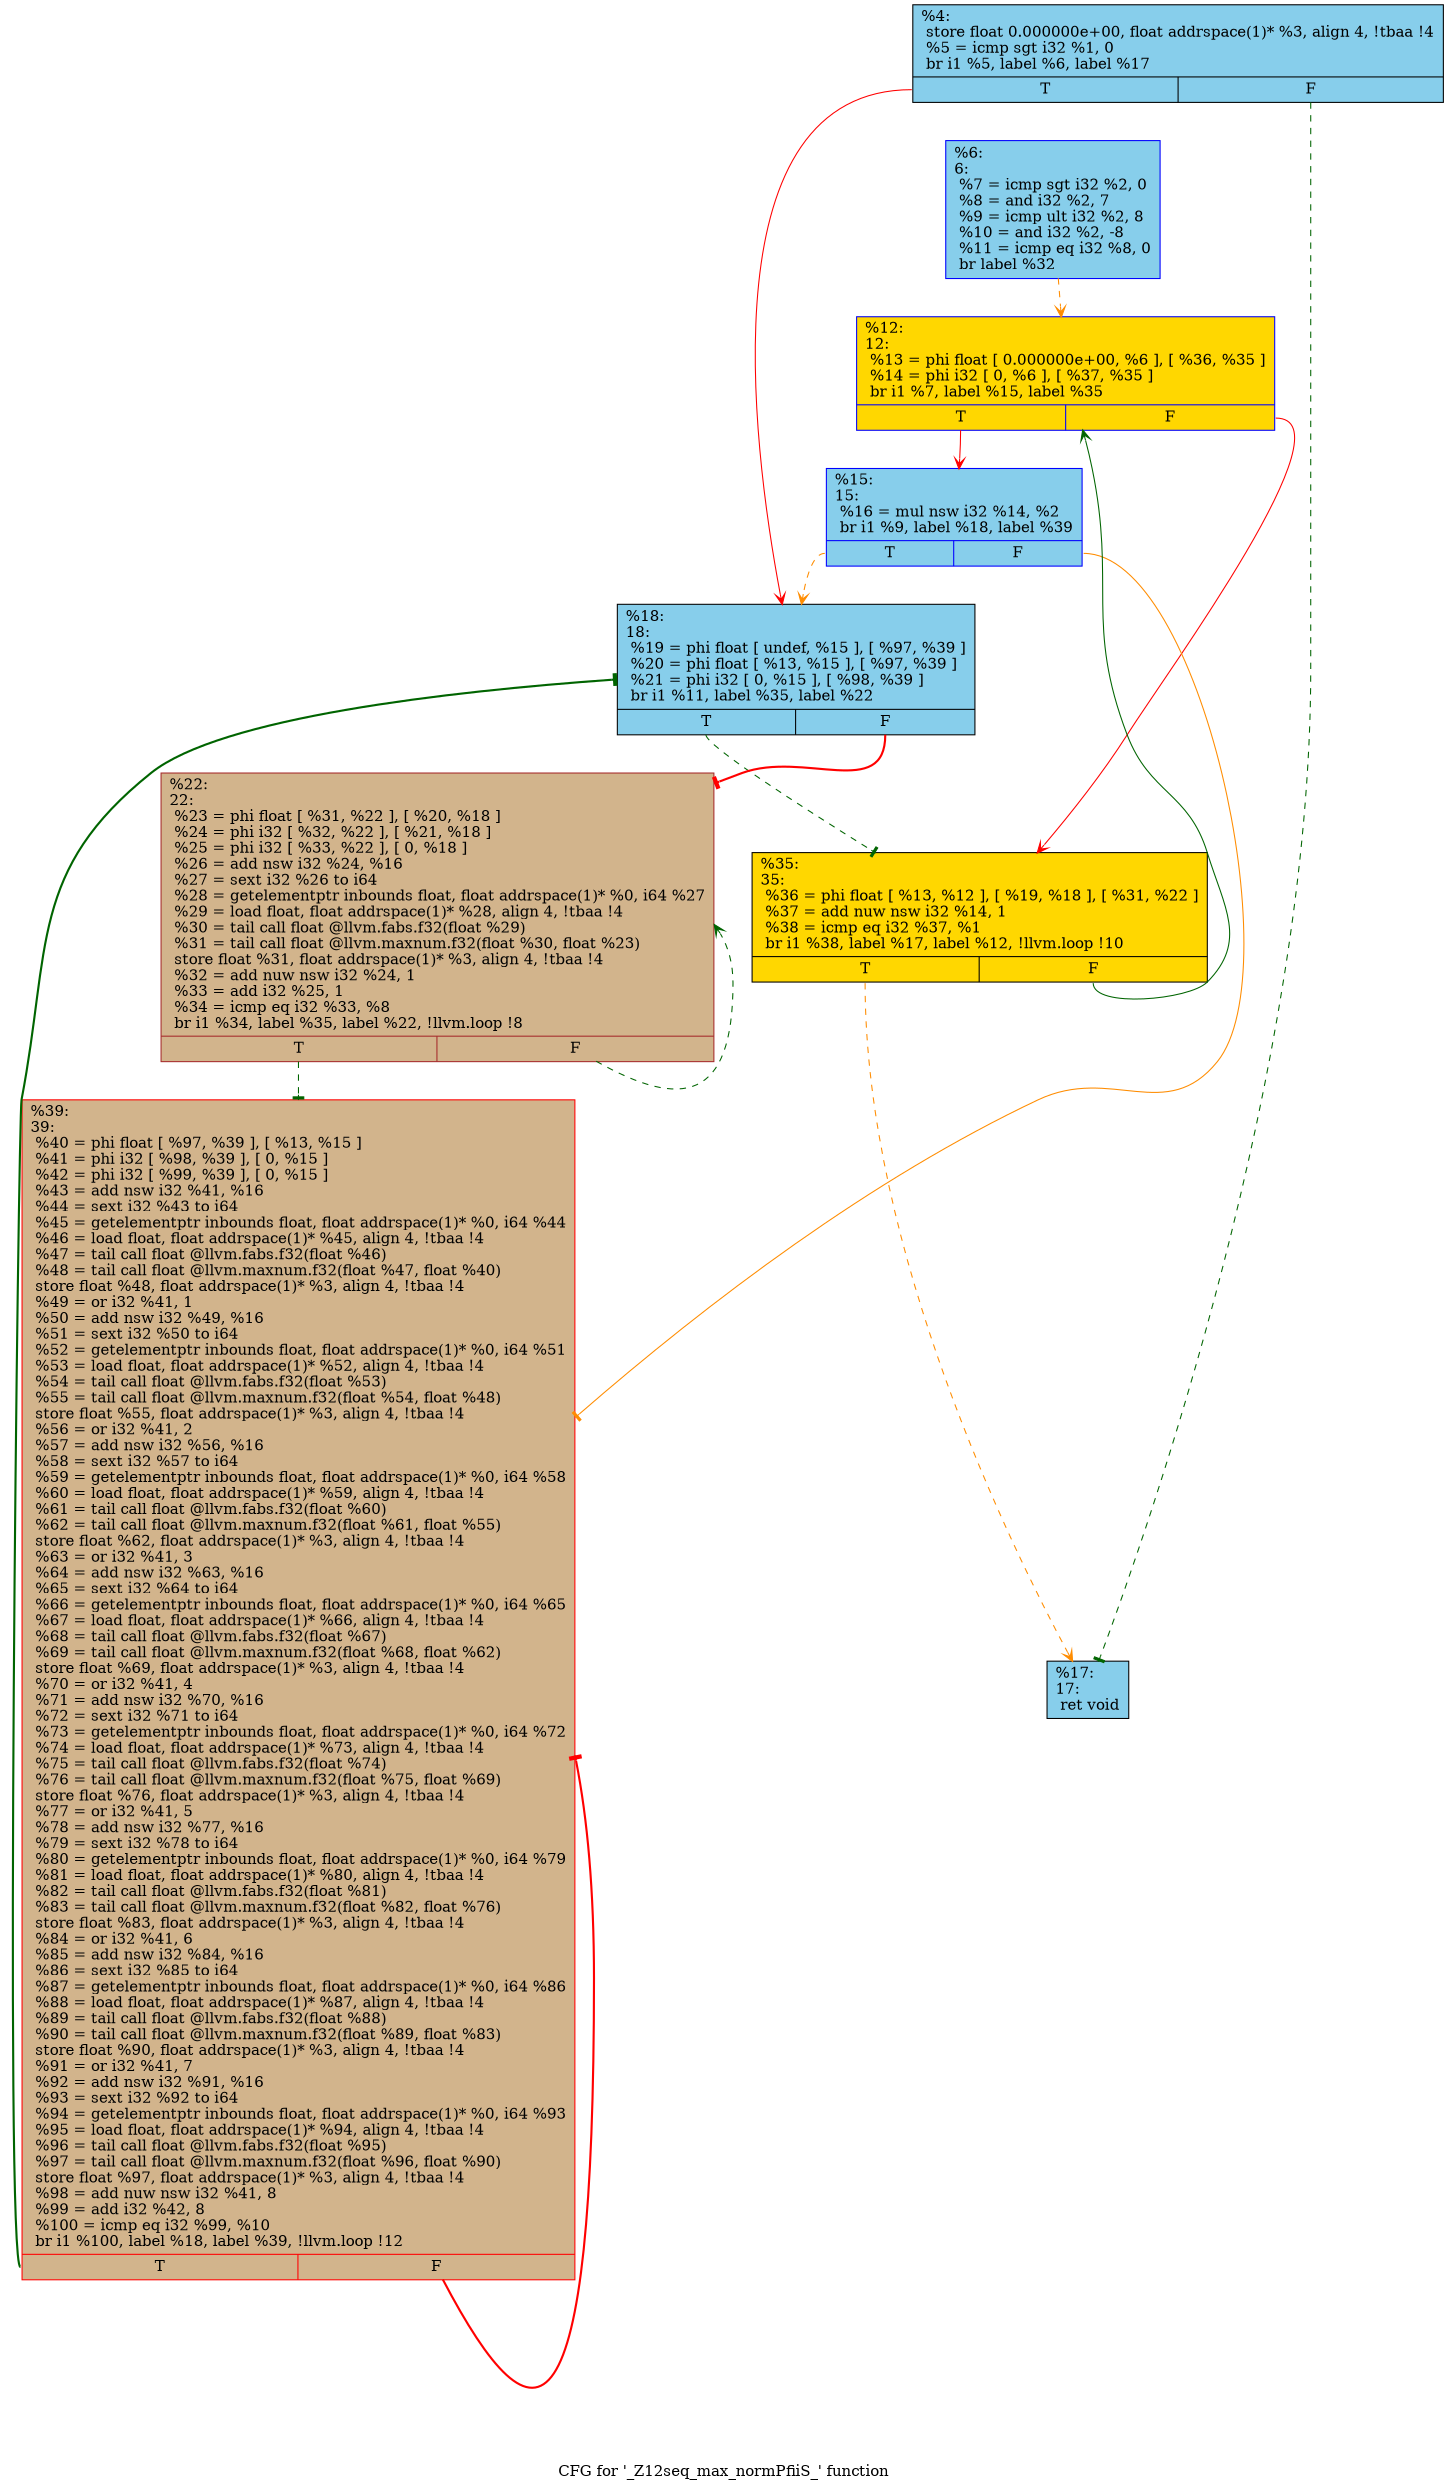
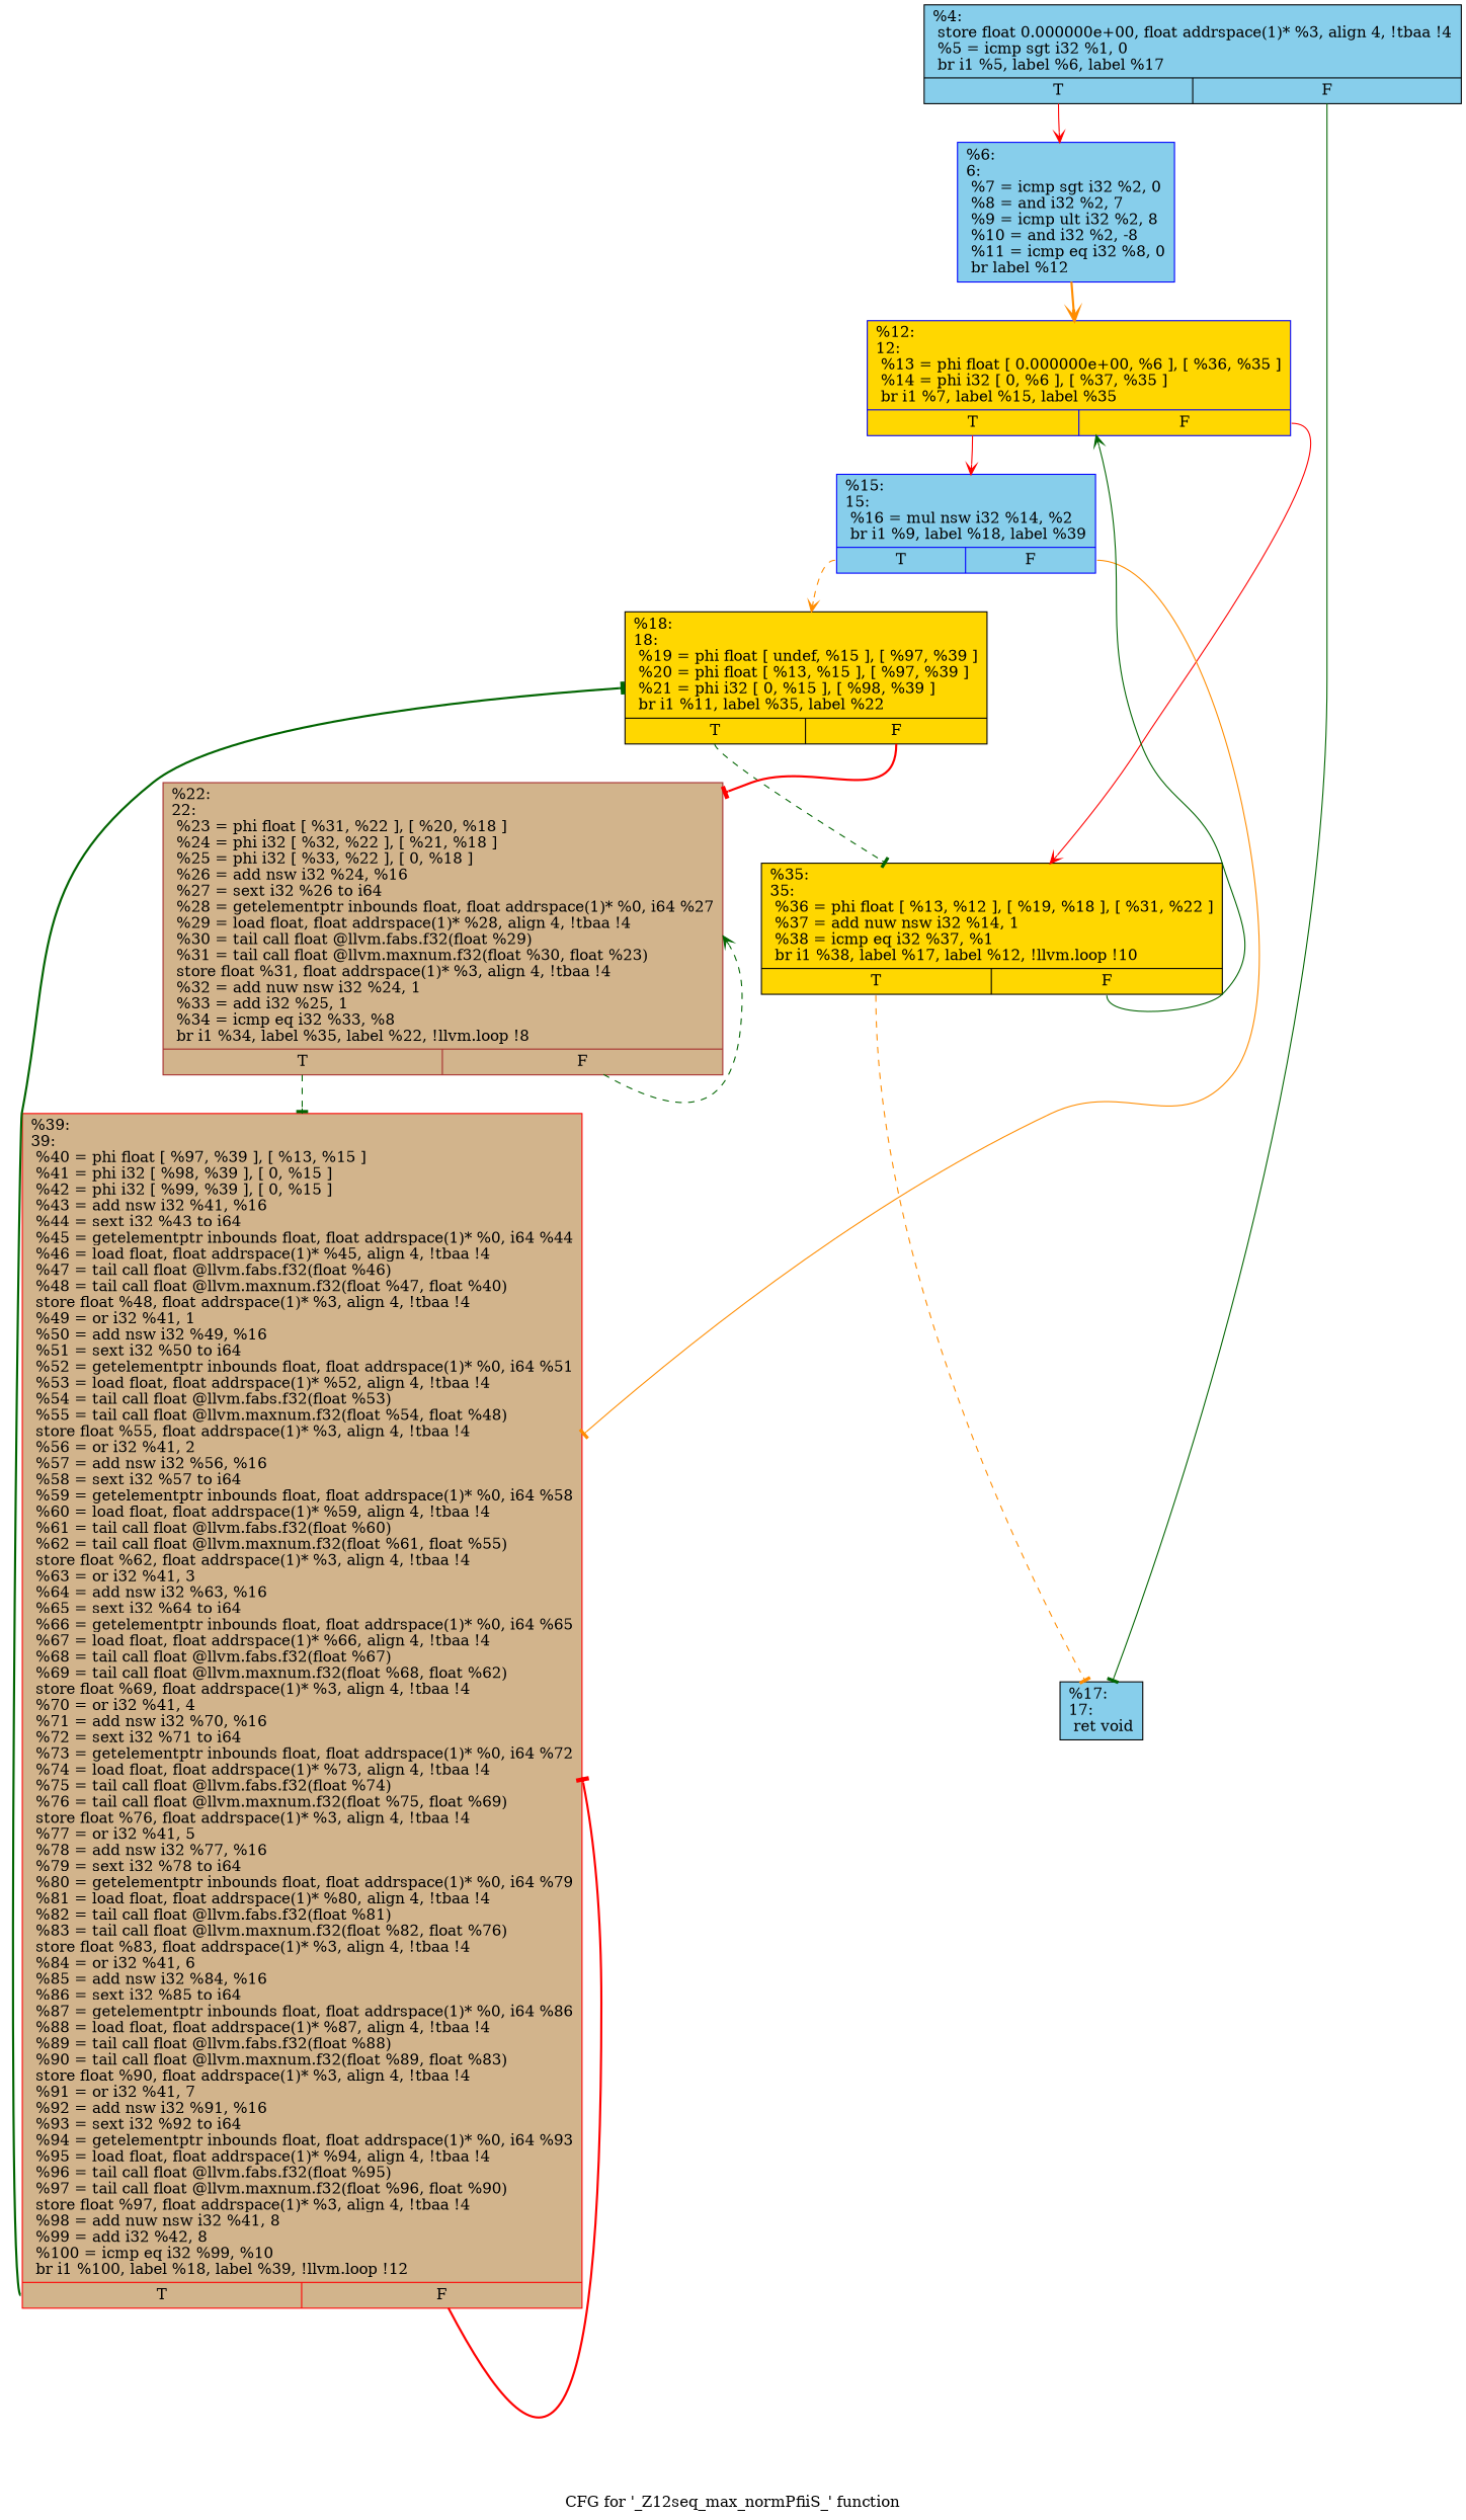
  digraph {
    label="CFG for '_Z12seq_max_normPfiiS_' function"
    node [color=black fillcolor=skyblue shape=record style=filled]
    edge [arrowhead=vee color=darkgreen style=dashed tailport=s0]
    n1 [label="{%4:\l  store float 0.000000e+00, float addrspace(1)* %3, align 4, !tbaa !4\l  %5 = icmp sgt i32 %1, 0\l  br i1 %5, label %6, label %17\l|{<s0>T|<s1>F}}"]
-   n2 [color=blue label="{%6:\l6:                                                \l  %7 = icmp sgt i32 %2, 0\l  %8 = and i32 %2, 7\l  %9 = icmp ult i32 %2, 8\l  %10 = and i32 %2, -8\l  %11 = icmp eq i32 %8, 0\l  br label %32\l}"]
+   n2 [color=blue label="{%6:\l6:                                                \l  %7 = icmp sgt i32 %2, 0\l  %8 = and i32 %2, 7\l  %9 = icmp ult i32 %2, 8\l  %10 = and i32 %2, -8\l  %11 = icmp eq i32 %8, 0\l  br label %12\l}"]
    n3 [label="{%17:\l17:                                               \l  ret void\l}"]
    n4 [color=blue fillcolor=gold label="{%12:\l12:                                               \l  %13 = phi float [ 0.000000e+00, %6 ], [ %36, %35 ]\l  %14 = phi i32 [ 0, %6 ], [ %37, %35 ]\l  br i1 %7, label %15, label %35\l|{<s0>T|<s1>F}}"]
    n5 [color=blue label="{%15:\l15:                                               \l  %16 = mul nsw i32 %14, %2\l  br i1 %9, label %18, label %39\l|{<s0>T|<s1>F}}"]
    n6 [fillcolor=gold label="{%35:\l35:                                               \l  %36 = phi float [ %13, %12 ], [ %19, %18 ], [ %31, %22 ]\l  %37 = add nuw nsw i32 %14, 1\l  %38 = icmp eq i32 %37, %1\l  br i1 %38, label %17, label %12, !llvm.loop !10\l|{<s0>T|<s1>F}}"]
-   n7 [label="{%18:\l18:                                               \l  %19 = phi float [ undef, %15 ], [ %97, %39 ]\l  %20 = phi float [ %13, %15 ], [ %97, %39 ]\l  %21 = phi i32 [ 0, %15 ], [ %98, %39 ]\l  br i1 %11, label %35, label %22\l|{<s0>T|<s1>F}}"]
+   n7 [fillcolor=gold label="{%18:\l18:                                               \l  %19 = phi float [ undef, %15 ], [ %97, %39 ]\l  %20 = phi float [ %13, %15 ], [ %97, %39 ]\l  %21 = phi i32 [ 0, %15 ], [ %98, %39 ]\l  br i1 %11, label %35, label %22\l|{<s0>T|<s1>F}}"]
    n8 [color=red fillcolor=tan label="{%39:\l39:                                               \l  %40 = phi float [ %97, %39 ], [ %13, %15 ]\l  %41 = phi i32 [ %98, %39 ], [ 0, %15 ]\l  %42 = phi i32 [ %99, %39 ], [ 0, %15 ]\l  %43 = add nsw i32 %41, %16\l  %44 = sext i32 %43 to i64\l  %45 = getelementptr inbounds float, float addrspace(1)* %0, i64 %44\l  %46 = load float, float addrspace(1)* %45, align 4, !tbaa !4\l  %47 = tail call float @llvm.fabs.f32(float %46)\l  %48 = tail call float @llvm.maxnum.f32(float %47, float %40)\l  store float %48, float addrspace(1)* %3, align 4, !tbaa !4\l  %49 = or i32 %41, 1\l  %50 = add nsw i32 %49, %16\l  %51 = sext i32 %50 to i64\l  %52 = getelementptr inbounds float, float addrspace(1)* %0, i64 %51\l  %53 = load float, float addrspace(1)* %52, align 4, !tbaa !4\l  %54 = tail call float @llvm.fabs.f32(float %53)\l  %55 = tail call float @llvm.maxnum.f32(float %54, float %48)\l  store float %55, float addrspace(1)* %3, align 4, !tbaa !4\l  %56 = or i32 %41, 2\l  %57 = add nsw i32 %56, %16\l  %58 = sext i32 %57 to i64\l  %59 = getelementptr inbounds float, float addrspace(1)* %0, i64 %58\l  %60 = load float, float addrspace(1)* %59, align 4, !tbaa !4\l  %61 = tail call float @llvm.fabs.f32(float %60)\l  %62 = tail call float @llvm.maxnum.f32(float %61, float %55)\l  store float %62, float addrspace(1)* %3, align 4, !tbaa !4\l  %63 = or i32 %41, 3\l  %64 = add nsw i32 %63, %16\l  %65 = sext i32 %64 to i64\l  %66 = getelementptr inbounds float, float addrspace(1)* %0, i64 %65\l  %67 = load float, float addrspace(1)* %66, align 4, !tbaa !4\l  %68 = tail call float @llvm.fabs.f32(float %67)\l  %69 = tail call float @llvm.maxnum.f32(float %68, float %62)\l  store float %69, float addrspace(1)* %3, align 4, !tbaa !4\l  %70 = or i32 %41, 4\l  %71 = add nsw i32 %70, %16\l  %72 = sext i32 %71 to i64\l  %73 = getelementptr inbounds float, float addrspace(1)* %0, i64 %72\l  %74 = load float, float addrspace(1)* %73, align 4, !tbaa !4\l  %75 = tail call float @llvm.fabs.f32(float %74)\l  %76 = tail call float @llvm.maxnum.f32(float %75, float %69)\l  store float %76, float addrspace(1)* %3, align 4, !tbaa !4\l  %77 = or i32 %41, 5\l  %78 = add nsw i32 %77, %16\l  %79 = sext i32 %78 to i64\l  %80 = getelementptr inbounds float, float addrspace(1)* %0, i64 %79\l  %81 = load float, float addrspace(1)* %80, align 4, !tbaa !4\l  %82 = tail call float @llvm.fabs.f32(float %81)\l  %83 = tail call float @llvm.maxnum.f32(float %82, float %76)\l  store float %83, float addrspace(1)* %3, align 4, !tbaa !4\l  %84 = or i32 %41, 6\l  %85 = add nsw i32 %84, %16\l  %86 = sext i32 %85 to i64\l  %87 = getelementptr inbounds float, float addrspace(1)* %0, i64 %86\l  %88 = load float, float addrspace(1)* %87, align 4, !tbaa !4\l  %89 = tail call float @llvm.fabs.f32(float %88)\l  %90 = tail call float @llvm.maxnum.f32(float %89, float %83)\l  store float %90, float addrspace(1)* %3, align 4, !tbaa !4\l  %91 = or i32 %41, 7\l  %92 = add nsw i32 %91, %16\l  %93 = sext i32 %92 to i64\l  %94 = getelementptr inbounds float, float addrspace(1)* %0, i64 %93\l  %95 = load float, float addrspace(1)* %94, align 4, !tbaa !4\l  %96 = tail call float @llvm.fabs.f32(float %95)\l  %97 = tail call float @llvm.maxnum.f32(float %96, float %90)\l  store float %97, float addrspace(1)* %3, align 4, !tbaa !4\l  %98 = add nuw nsw i32 %41, 8\l  %99 = add i32 %42, 8\l  %100 = icmp eq i32 %99, %10\l  br i1 %100, label %18, label %39, !llvm.loop !12\l|{<s0>T|<s1>F}}"]
    n9 [color=brown fillcolor=tan label="{%22:\l22:                                               \l  %23 = phi float [ %31, %22 ], [ %20, %18 ]\l  %24 = phi i32 [ %32, %22 ], [ %21, %18 ]\l  %25 = phi i32 [ %33, %22 ], [ 0, %18 ]\l  %26 = add nsw i32 %24, %16\l  %27 = sext i32 %26 to i64\l  %28 = getelementptr inbounds float, float addrspace(1)* %0, i64 %27\l  %29 = load float, float addrspace(1)* %28, align 4, !tbaa !4\l  %30 = tail call float @llvm.fabs.f32(float %29)\l  %31 = tail call float @llvm.maxnum.f32(float %30, float %23)\l  store float %31, float addrspace(1)* %3, align 4, !tbaa !4\l  %32 = add nuw nsw i32 %24, 1\l  %33 = add i32 %25, 1\l  %34 = icmp eq i32 %33, %8\l  br i1 %34, label %35, label %22, !llvm.loop !8\l|{<s0>T|<s1>F}}"]
-   n1 -> n7 [color=red style=solid]
-   n1 -> n3 [arrowhead=tee tailport=s1]
-   n2 -> n4 [color=darkorange]
+   n1 -> n2 [color=red style=solid]
+   n1 -> n3 [arrowhead=tee style=solid tailport=s1]
+   n2 -> n4 [color=darkorange style=bold]
    n4 -> n5 [color=red style=solid]
    n4 -> n6 [color=red style=solid tailport=s1]
    n5 -> n7 [color=darkorange]
    n5 -> n8 [arrowhead=tee color=darkorange style=solid tailport=s1]
-   n6 -> n3 [color=darkorange]
+   n6 -> n3 [arrowhead=tee color=darkorange]
    n6 -> n4 [style=solid tailport=s1]
    n7 -> n6 [arrowhead=tee]
    n7 -> n9 [arrowhead=tee color=red style=bold tailport=s1]
    n8 -> n7 [arrowhead=tee style=bold]
    n8 -> n8 [arrowhead=tee color=red style=bold tailport=s1]
    n9 -> n8 [arrowhead=tee]
    n9 -> n9 [tailport=s1]
  }
